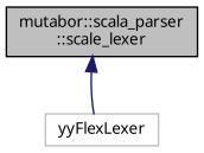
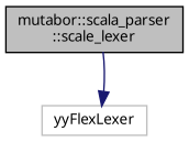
  digraph {
    node [fontname=Sans fontsize=10 shape=record style=filled]
    n1 [color=black fillcolor=grey75 fontcolor=black height=0.2 label="mutabor::scala_parser\l::scale_lexer" width=0.4]
    n2 [color=grey75 fillcolor=white height=0.2 label=yyFlexLexer width=0.4]
-   n1 -> n2 [color=midnightblue dir=back fontname=Sans fontsize=10 labelfontname=Sans labelfontsize=10 style=solid]
+   n2 -> n1 [color=midnightblue dir=back fontname=Sans fontsize=10 labelfontname=Sans labelfontsize=10 style=solid]
  }
